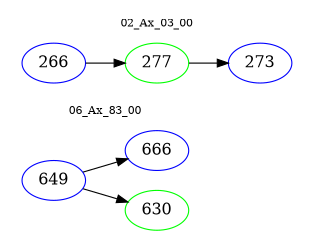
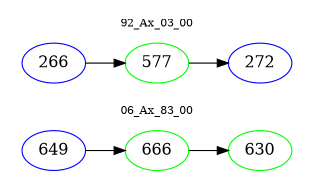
  digraph {
    rankdir=LR
    node [color=blue]
    edge [color=black]
    n1 [label=649]
    n2 [color=green label=630]
-   n3 [label=666]
+   n3 [color=green label=666]
    n4 [label=266]
-   n5 [label=273]
-   n6 [color=green label=277]
+   n5 [label=272]
+   n6 [color=green label=577]
    subgraph cluster_1 {
      color=white
      fontsize=10
      label="06_Ax_83_00"
      n1
      n2
      n3
    }
    subgraph cluster_2 {
      color=white
      fontsize=10
-     label="02_Ax_03_00"
+     label="92_Ax_03_00"
      n4
      n5
      n6
    }
-   n1 -> n2
+   n3 -> n2
    n1 -> n3
    n4 -> n6
    n6 -> n5
  }
